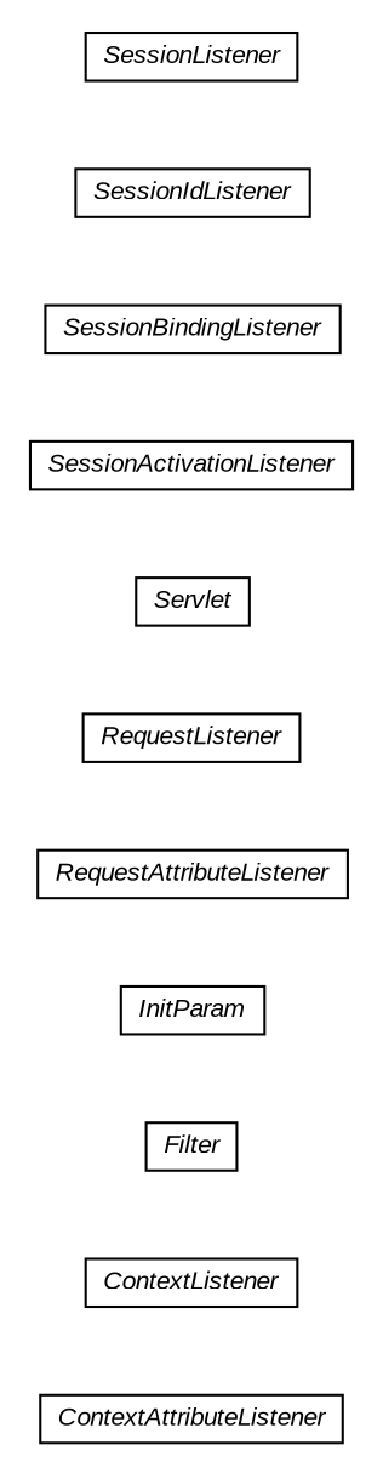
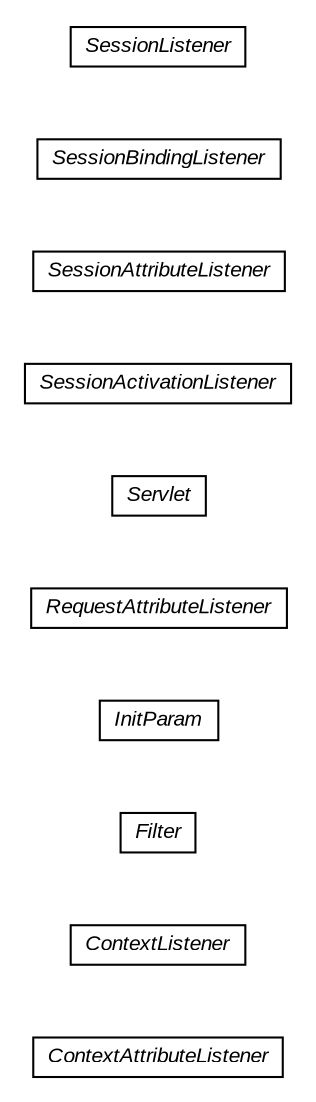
  digraph {
    nodesep=0.25
    ranksep=0.5
    rankdir=LR
    fontname="Fira Sans"
    node [fontcolor=black fontname="Fira Sans" fontsize=10.0 shape=plaintext]
    n1 [label=<<table title="org.gservlet.annotation.ContextAttributeListener" border="0" cellborder="1" cellspacing="0" cellpadding="2" port="p" href="./ContextAttributeListener.html"> 		<tr><td><table border="0" cellspacing="0" cellpadding="1"> <tr><td align="center" balign="center"><font face="arial italic"> ContextAttributeListener </font></td></tr> 		</table></td></tr> 		</table>>]
    n2 [label=<<table title="org.gservlet.annotation.ContextListener" border="0" cellborder="1" cellspacing="0" cellpadding="2" port="p" href="./ContextListener.html"> 		<tr><td><table border="0" cellspacing="0" cellpadding="1"> <tr><td align="center" balign="center"><font face="arial italic"> ContextListener </font></td></tr> 		</table></td></tr> 		</table>>]
    n3 [label=<<table title="org.gservlet.annotation.Filter" border="0" cellborder="1" cellspacing="0" cellpadding="2" port="p" href="./Filter.html"> 		<tr><td><table border="0" cellspacing="0" cellpadding="1"> <tr><td align="center" balign="center"><font face="arial italic"> Filter </font></td></tr> 		</table></td></tr> 		</table>>]
    n4 [label=<<table title="org.gservlet.annotation.InitParam" border="0" cellborder="1" cellspacing="0" cellpadding="2" port="p" href="./InitParam.html"> 		<tr><td><table border="0" cellspacing="0" cellpadding="1"> <tr><td align="center" balign="center"><font face="arial italic"> InitParam </font></td></tr> 		</table></td></tr> 		</table>>]
    n5 [label=<<table title="org.gservlet.annotation.RequestAttributeListener" border="0" cellborder="1" cellspacing="0" cellpadding="2" port="p" href="./RequestAttributeListener.html"> 		<tr><td><table border="0" cellspacing="0" cellpadding="1"> <tr><td align="center" balign="center"><font face="arial italic"> RequestAttributeListener </font></td></tr> 		</table></td></tr> 		</table>>]
-   n6 [label=<<table title="org.gservlet.annotation.RequestListener" border="0" cellborder="1" cellspacing="0" cellpadding="2" port="p" href="./RequestListener.html"> 		<tr><td><table border="0" cellspacing="0" cellpadding="1"> <tr><td align="center" balign="center"><font face="arial italic"> RequestListener </font></td></tr> 		</table></td></tr> 		</table>>]
    n7 [label=<<table title="org.gservlet.annotation.Servlet" border="0" cellborder="1" cellspacing="0" cellpadding="2" port="p" href="./Servlet.html"> 		<tr><td><table border="0" cellspacing="0" cellpadding="1"> <tr><td align="center" balign="center"><font face="arial italic"> Servlet </font></td></tr> 		</table></td></tr> 		</table>>]
    n8 [label=<<table title="org.gservlet.annotation.SessionActivationListener" border="0" cellborder="1" cellspacing="0" cellpadding="2" port="p" href="./SessionActivationListener.html"> 		<tr><td><table border="0" cellspacing="0" cellpadding="1"> <tr><td align="center" balign="center"><font face="arial italic"> SessionActivationListener </font></td></tr> 		</table></td></tr> 		</table>>]
+   n9 [label=<<table title="org.gservlet.annotation.SessionAttributeListener" border="0" cellborder="1" cellspacing="0" cellpadding="2" port="p" href="./SessionAttributeListener.html"> 		<tr><td><table border="0" cellspacing="0" cellpadding="1"> <tr><td align="center" balign="center"><font face="arial italic"> SessionAttributeListener </font></td></tr> 		</table></td></tr> 		</table>>]
    n10 [label=<<table title="org.gservlet.annotation.SessionBindingListener" border="0" cellborder="1" cellspacing="0" cellpadding="2" port="p" href="./SessionBindingListener.html"> 		<tr><td><table border="0" cellspacing="0" cellpadding="1"> <tr><td align="center" balign="center"><font face="arial italic"> SessionBindingListener </font></td></tr> 		</table></td></tr> 		</table>>]
-   n11 [label=<<table title="org.gservlet.annotation.SessionIdListener" border="0" cellborder="1" cellspacing="0" cellpadding="2" port="p" href="./SessionIdListener.html"> 		<tr><td><table border="0" cellspacing="0" cellpadding="1"> <tr><td align="center" balign="center"><font face="arial italic"> SessionIdListener </font></td></tr> 		</table></td></tr> 		</table>>]
    n12 [label=<<table title="org.gservlet.annotation.SessionListener" border="0" cellborder="1" cellspacing="0" cellpadding="2" port="p" href="./SessionListener.html"> 		<tr><td><table border="0" cellspacing="0" cellpadding="1"> <tr><td align="center" balign="center"><font face="arial italic"> SessionListener </font></td></tr> 		</table></td></tr> 		</table>>]
  }
